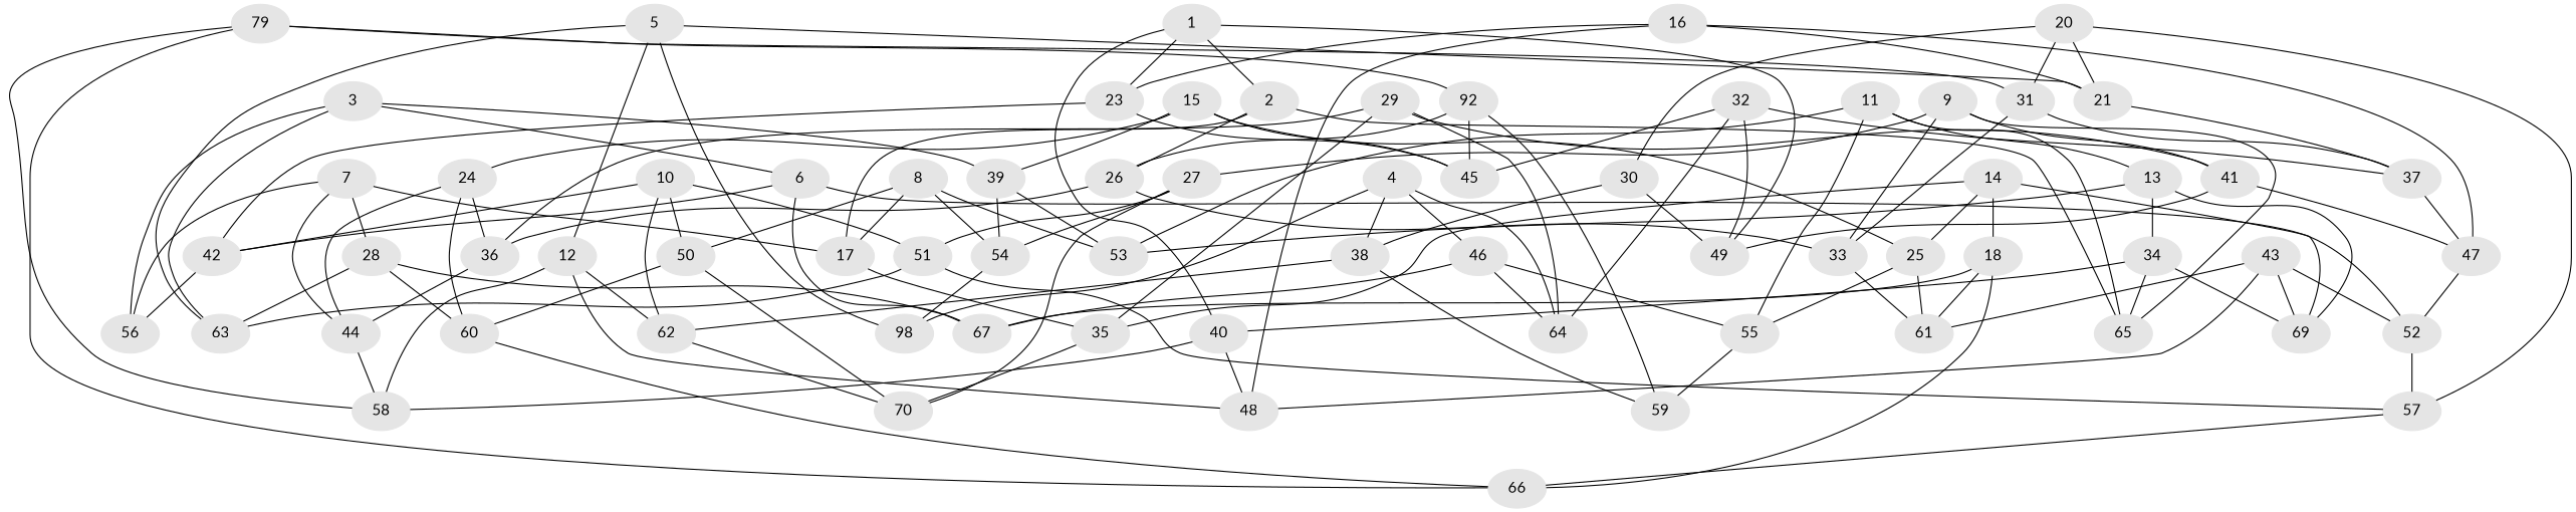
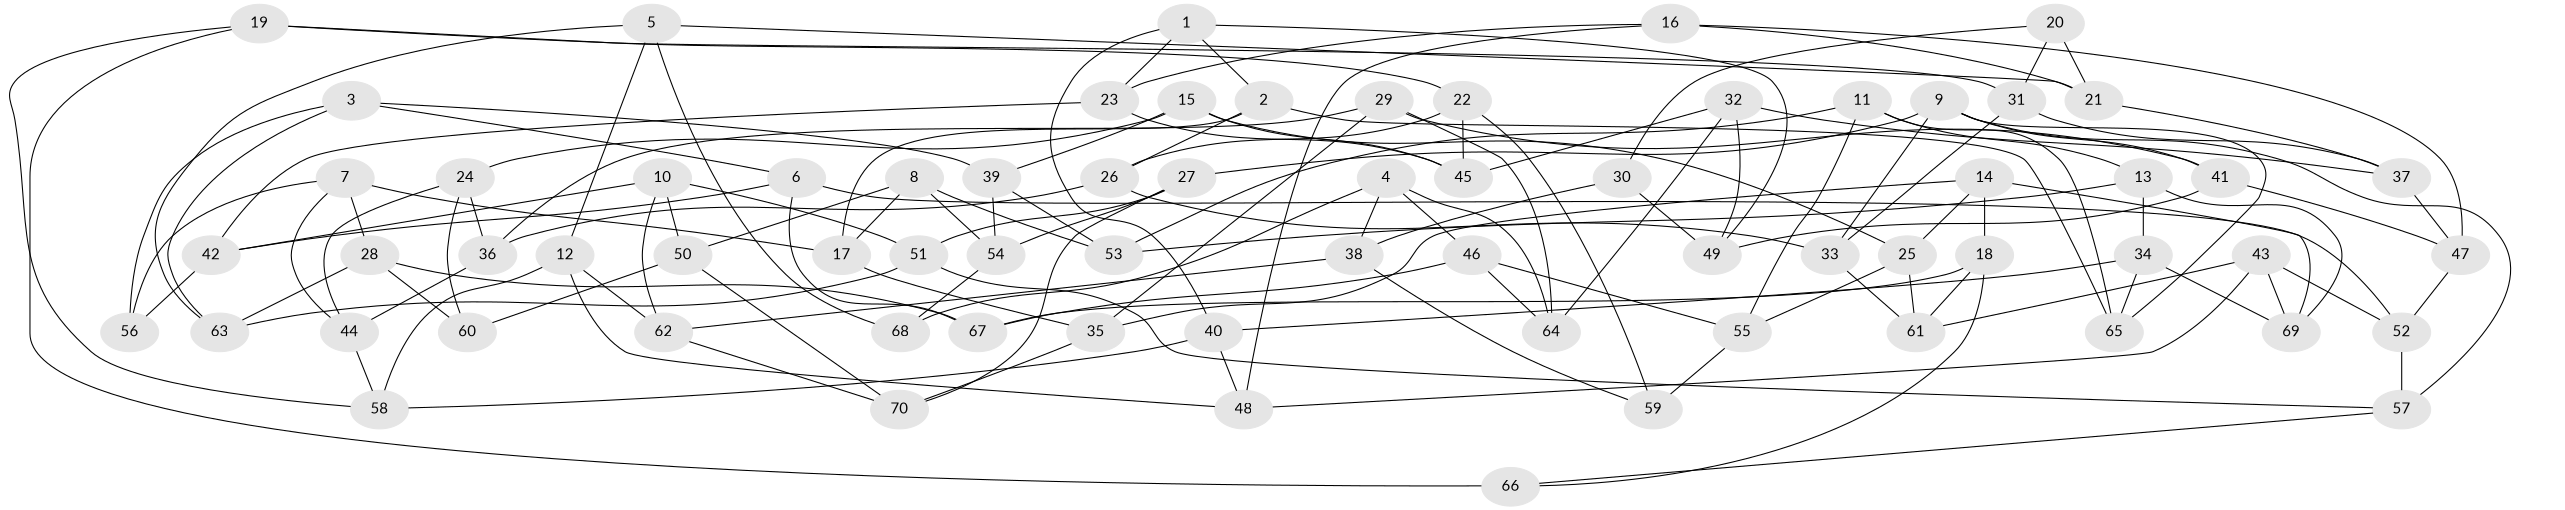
  graph {
    fontname=Lato
    node [color=gray90 fontname=Lato style=filled]
    edge [fontname=Lato]
    1
    2
    23
    40
    49
    17
    26
    65
    42
    45
    48
    58
    35
    33
    36
    3
    6
    39
    56
    63
    52
    67
    53
    54
    4
    38
    46
    64
-   68 [label=98]
+   68
    62
    59
    55
    5
    12
    21
    37
    57
    7
    28
    44
    60
    8
    50
    70
    9
    27
    41
    51
    61
    47
    10
    11
    13
    34
    69
    14
    18
    25
    66
    15
    24
    16
-   19 [label=79]
-   22 [label=92]
+   19
+   22
    31
    20
    30
    29
    32
    43
    1 -- 2
    1 -- 23
    1 -- 40
    1 -- 49
    2 -- 17
    2 -- 26
    2 -- 65
    23 -- 42
    23 -- 45
    40 -- 48
    40 -- 58
    17 -- 35
    26 -- 33
    26 -- 36
    42 -- 56
    35 -- 70
    33 -- 61
    36 -- 44
    3 -- 6
    3 -- 39
    3 -- 56
    3 -- 63
    6 -- 42
    6 -- 52
    6 -- 67
    39 -- 53
    39 -- 54
    52 -- 57
    54 -- 68
    4 -- 38
    4 -- 46
    4 -- 64
    4 -- 68
    38 -- 62
    38 -- 59
    46 -- 67
    46 -- 64
    46 -- 55
    62 -- 70
    55 -- 59
    5 -- 63
    5 -- 68
    5 -- 12
    5 -- 21
    12 -- 48
    12 -- 58
    12 -- 62
    21 -- 37
    37 -- 47
    57 -- 66
    7 -- 17
    7 -- 56
    7 -- 28
    7 -- 44
    28 -- 63
    28 -- 67
    28 -- 60
    44 -- 58
-   60 -- 66
    8 -- 17
    8 -- 53
    8 -- 54
    8 -- 50
    50 -- 60
    50 -- 70
    9 -- 65
    9 -- 33
    9 -- 27
    9 -- 41
    27 -- 54
    27 -- 70
    27 -- 51
    41 -- 49
    41 -- 47
    51 -- 63
    51 -- 57
    47 -- 52
    10 -- 42
    10 -- 62
    10 -- 50
    10 -- 51
    11 -- 65
    11 -- 53
    11 -- 55
    11 -- 13
    13 -- 53
    13 -- 34
    13 -- 69
    34 -- 40
    34 -- 65
    34 -- 69
    14 -- 35
    14 -- 69
    14 -- 18
    14 -- 25
    18 -- 67
    18 -- 61
    18 -- 66
    25 -- 55
    25 -- 61
    15 -- 45
    15 -- 39
    15 -- 25
    15 -- 24
    24 -- 36
    24 -- 44
    24 -- 60
    16 -- 23
    16 -- 48
    16 -- 21
    16 -- 47
    19 -- 58
    19 -- 66
    19 -- 22
    19 -- 31
    22 -- 26
    22 -- 45
    22 -- 59
    31 -- 33
    31 -- 37
    20 -- 21
-   20 -- 57
+   9 -- 57
    20 -- 31
    20 -- 30
    30 -- 49
    30 -- 38
    29 -- 35
    29 -- 36
    29 -- 64
    29 -- 41
    32 -- 49
    32 -- 45
    32 -- 64
    32 -- 37
    43 -- 48
    43 -- 52
    43 -- 61
    43 -- 69
  }
